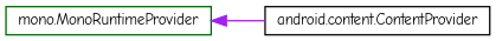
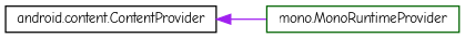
  digraph {
    rankdir=LR
    fontname="Comic Neue"
    node [fillcolor=white fontname="Comic Neue" fontsize=10 shape=record style=filled]
    n1 [color=black height=0.2 label="android.content.ContentProvider" width=0.4]
    n2 [color=darkgreen height=0.2 label="mono.MonoRuntimeProvider" width=0.4]
-   n2 -> n1 [color=purple dir=back fontname="Comic Neue" fontsize=10 labelfontname=Helvetica labelfontsize=10 style=solid]
+   n1 -> n2 [color=purple dir=back fontname="Comic Neue" fontsize=10 labelfontname=Helvetica labelfontsize=10 style=solid]
  }
